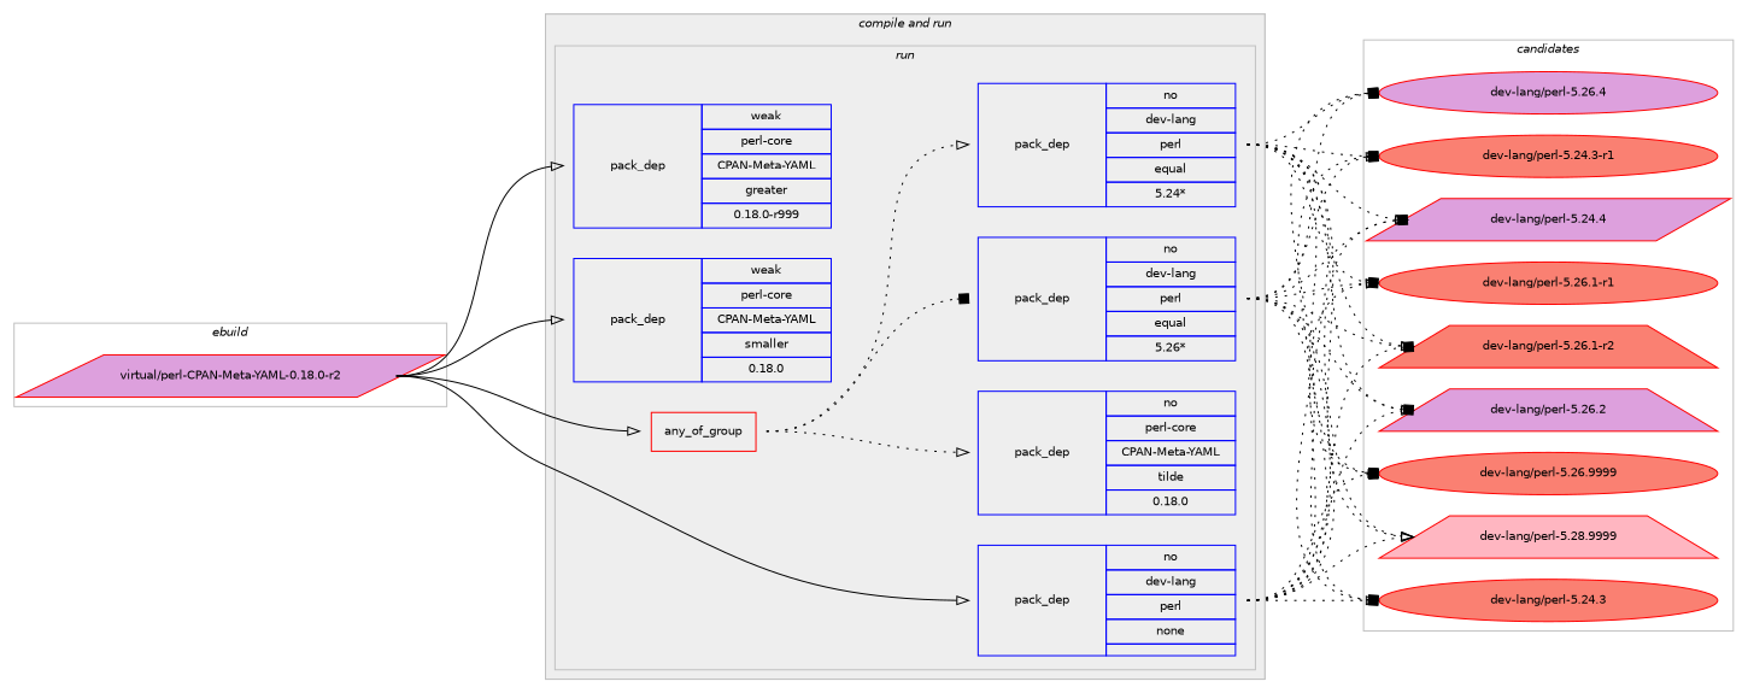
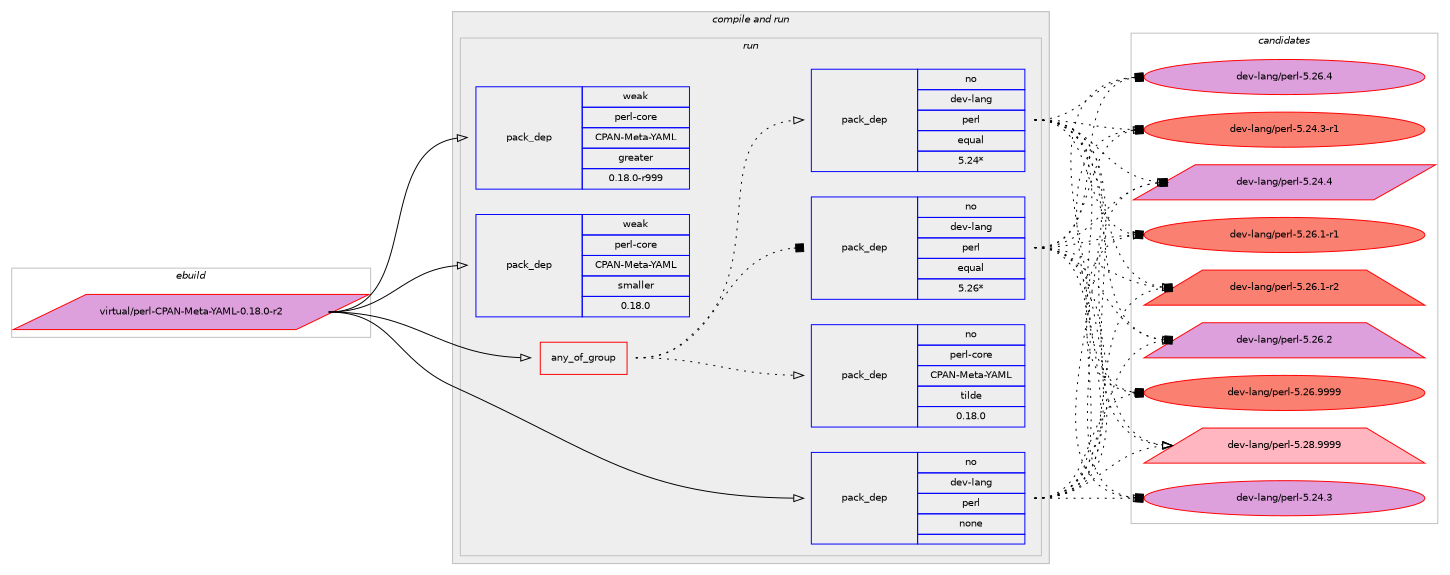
  digraph {
    compound=true
    concentrate=true
    fontname=Helvetica
    fontsize=10
    newrank=true
    rankdir=LR
    ranksep=1.5
    node [color=red fontname=Helvetica fontsize=10 shape=none style=filled]
    edge [arrowhead=onormal headport=w style=dotted tailport=e weight=100]
    n1 [fillcolor=plum label="virtual/perl-CPAN-Meta-YAML-0.18.0-r2" shape=parallelogram width=4]
    n2 [color=blue label=<<TABLE BORDER="0" CELLBORDER="1" CELLSPACING="0" CELLPADDING="4" WIDTH="220"><TR><TD ROWSPAN="6" CELLPADDING="30">pack_dep</TD></TR><TR><TD WIDTH="110">no</TD></TR><TR><TD>dev-lang</TD></TR><TR><TD>perl</TD></TR><TR><TD>equal</TD></TR><TR><TD>5.26*</TD></TR></TABLE>> style=""]
    n3 [color=blue label=<<TABLE BORDER="0" CELLBORDER="1" CELLSPACING="0" CELLPADDING="4" WIDTH="220"><TR><TD ROWSPAN="6" CELLPADDING="30">pack_dep</TD></TR><TR><TD WIDTH="110">no</TD></TR><TR><TD>dev-lang</TD></TR><TR><TD>perl</TD></TR><TR><TD>equal</TD></TR><TR><TD>5.24*</TD></TR></TABLE>> style=""]
    n4 [color=blue label=<<TABLE BORDER="0" CELLBORDER="1" CELLSPACING="0" CELLPADDING="4" WIDTH="220"><TR><TD ROWSPAN="6" CELLPADDING="30">pack_dep</TD></TR><TR><TD WIDTH="110">no</TD></TR><TR><TD>perl-core</TD></TR><TR><TD>CPAN-Meta-YAML</TD></TR><TR><TD>tilde</TD></TR><TR><TD>0.18.0</TD></TR></TABLE>> style=""]
    n5 [label=<<TABLE BORDER="0" CELLBORDER="1" CELLSPACING="0" CELLPADDING="4"><TR><TD CELLPADDING="10">any_of_group</TD></TR></TABLE>> style=""]
    n6 [color=blue label=<<TABLE BORDER="0" CELLBORDER="1" CELLSPACING="0" CELLPADDING="4" WIDTH="220"><TR><TD ROWSPAN="6" CELLPADDING="30">pack_dep</TD></TR><TR><TD WIDTH="110">no</TD></TR><TR><TD>dev-lang</TD></TR><TR><TD>perl</TD></TR><TR><TD>none</TD></TR><TR><TD></TD></TR></TABLE>> style=""]
    n7 [color=blue label=<<TABLE BORDER="0" CELLBORDER="1" CELLSPACING="0" CELLPADDING="4" WIDTH="220"><TR><TD ROWSPAN="6" CELLPADDING="30">pack_dep</TD></TR><TR><TD WIDTH="110">weak</TD></TR><TR><TD>perl-core</TD></TR><TR><TD>CPAN-Meta-YAML</TD></TR><TR><TD>greater</TD></TR><TR><TD>0.18.0-r999</TD></TR></TABLE>> style=""]
    n8 [color=blue label=<<TABLE BORDER="0" CELLBORDER="1" CELLSPACING="0" CELLPADDING="4" WIDTH="220"><TR><TD ROWSPAN="6" CELLPADDING="30">pack_dep</TD></TR><TR><TD WIDTH="110">weak</TD></TR><TR><TD>perl-core</TD></TR><TR><TD>CPAN-Meta-YAML</TD></TR><TR><TD>smaller</TD></TR><TR><TD>0.18.0</TD></TR></TABLE>> style=""]
-   n9 [fillcolor=salmon label="dev-lang/perl-5.24.3" shape=ellipse width=4]
+   n9 [fillcolor=plum label="dev-lang/perl-5.24.3" shape=ellipse width=4]
    n10 [fillcolor=plum label="dev-lang/perl-5.26.4" shape=ellipse width=4]
    n11 [fillcolor=salmon label="dev-lang/perl-5.24.3-r1" shape=ellipse width=4]
    n12 [fillcolor=plum label="dev-lang/perl-5.24.4" shape=parallelogram width=4]
    n13 [fillcolor=salmon label="dev-lang/perl-5.26.1-r1" shape=ellipse width=4]
    n14 [fillcolor=salmon label="dev-lang/perl-5.26.1-r2" shape=trapezium width=4]
    n15 [fillcolor=plum label="dev-lang/perl-5.26.2" shape=trapezium width=4]
    n16 [fillcolor=salmon label="dev-lang/perl-5.26.9999" shape=ellipse width=4]
    n17 [fillcolor=lightpink label="dev-lang/perl-5.28.9999" shape=trapezium width=4]
    subgraph cluster_1 {
      color=gray
      label=<<i>dependencies</i>>
      subgraph cluster_2 {
        color=gray
        fillcolor="#eeeeee"
        label=<<i>compile</i>>
        style=filled
      }
      subgraph cluster_3 {
        color=gray
        fillcolor="#eeeeee"
        label=<<i>compile and run</i>>
        style=filled
      }
      subgraph cluster_4 {
        color=gray
        fillcolor="#eeeeee"
        label=<<i>run</i>>
        style=filled
        subgraph sub_5 {
          color=gray
          fillcolor="#eeeeee"
          label=<<i>run</i>>
          style=filled
          n5
          subgraph sub_6 {
            color=gray
            fillcolor="#eeeeee"
            label=<<i>run</i>>
            style=filled
            n2
          }
          subgraph sub_7 {
            color=gray
            fillcolor="#eeeeee"
            label=<<i>run</i>>
            style=filled
            n3
          }
          subgraph sub_8 {
            color=gray
            fillcolor="#eeeeee"
            label=<<i>run</i>>
            style=filled
            n4
          }
        }
        subgraph sub_9 {
          color=gray
          fillcolor="#eeeeee"
          label=<<i>run</i>>
          style=filled
          n6
        }
        subgraph sub_10 {
          color=gray
          fillcolor="#eeeeee"
          label=<<i>run</i>>
          style=filled
          n7
        }
        subgraph sub_11 {
          color=gray
          fillcolor="#eeeeee"
          label=<<i>run</i>>
          style=filled
          n8
        }
      }
    }
    subgraph cluster_12 {
      color=gray
      label=<<i>ebuild</i>>
      rank=same
      n1
    }
    subgraph cluster_13 {
      color=gray
      label=<<i>candidates</i>>
      rank=same
      subgraph sub_14 {
        color=black
        label=<<i>candidates</i>>
        nodesep=1
        rank=same
        n9
        n10
        n11
        n12
        n13
        n14
        n15
        n16
        n17
      }
      subgraph sub_15 {
        color=black
        label=<<i>candidates</i>>
        nodesep=1
        rank=same
        n9
        n10
        n11
        n12
        n13
        n14
        n15
        n16
        n17
      }
      subgraph sub_16 {
        color=black
        label=<<i>candidates</i>>
        nodesep=1
        rank=same
      }
      subgraph sub_17 {
        color=black
        label=<<i>candidates</i>>
        nodesep=1
        rank=same
        n9
        n10
        n11
        n12
        n13
        n14
        n15
        n16
        n17
      }
      subgraph sub_18 {
        color=black
        label=<<i>candidates</i>>
        nodesep=1
        rank=same
      }
      subgraph sub_19 {
        color=black
        label=<<i>candidates</i>>
        nodesep=1
        rank=same
      }
    }
    n1 -> n5 [style=solid weight=20]
    n1 -> n6 [style=solid weight=20]
    n1 -> n7 [style=solid weight=20]
    n1 -> n8 [style=solid weight=20]
    n2 -> n9 [arrowhead=box]
    n2 -> n10 [arrowhead=box]
    n2 -> n11 [arrowhead=box]
    n2 -> n12
    n2 -> n13
    n2 -> n14
    n2 -> n15 [arrowhead=box]
    n2 -> n16 [arrowhead=box]
    n2 -> n17
    n3 -> n9 [arrowhead=box]
    n3 -> n10 [arrowhead=box]
    n3 -> n11 [arrowhead=box]
    n3 -> n12
    n3 -> n13 [arrowhead=box]
    n3 -> n14
    n3 -> n15
    n3 -> n16 [arrowhead=box]
    n3 -> n17
    n5 -> n2 [arrowhead=box weight=20]
    n5 -> n3 [weight=20]
    n5 -> n4 [weight=20]
    n6 -> n9
    n6 -> n10 [arrowhead=box]
    n6 -> n11
    n6 -> n12 [arrowhead=box]
    n6 -> n13
    n6 -> n14 [arrowhead=box]
    n6 -> n15
    n6 -> n16 [arrowhead=box]
    n6 -> n17
  }
